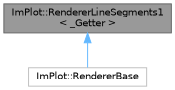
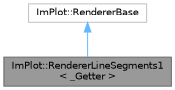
  digraph {
    node [fontname=Helvetica fontsize=10 shape=box style=filled]
    n1 [color=gray40 fillcolor=grey60 fontcolor=black height=0.2 label="ImPlot::RendererLineSegments1\l\< _Getter \>" width=0.4]
    n2 [color=grey75 fillcolor=white height=0.2 label="ImPlot::RendererBase" width=0.4]
-   n1 -> n2 [color=steelblue1 dir=back fontname=Helvetica fontsize=10 labelfontname=Helvetica labelfontsize=10 style=solid]
+   n2 -> n1 [color=steelblue1 dir=back fontname=Helvetica fontsize=10 labelfontname=Helvetica labelfontsize=10 style=solid]
  }
